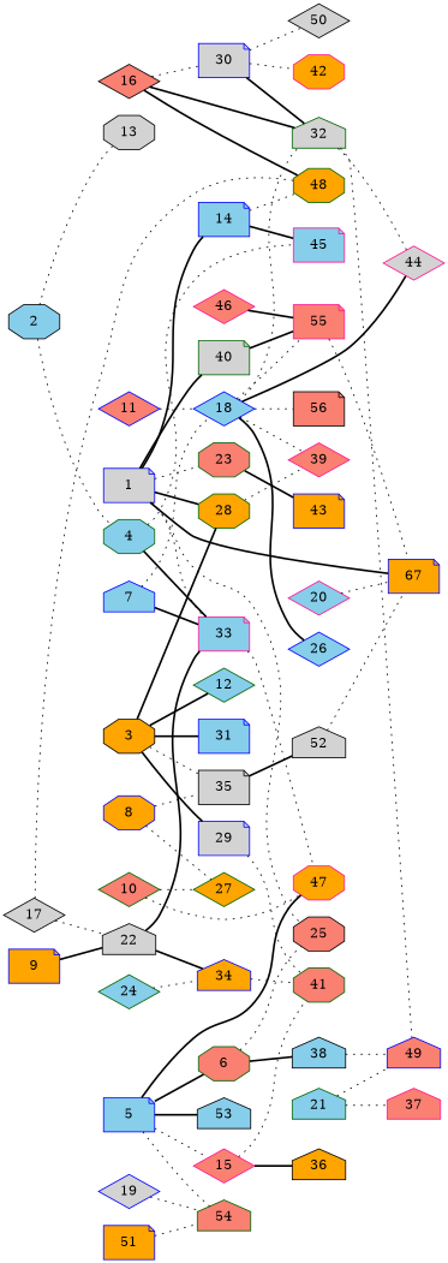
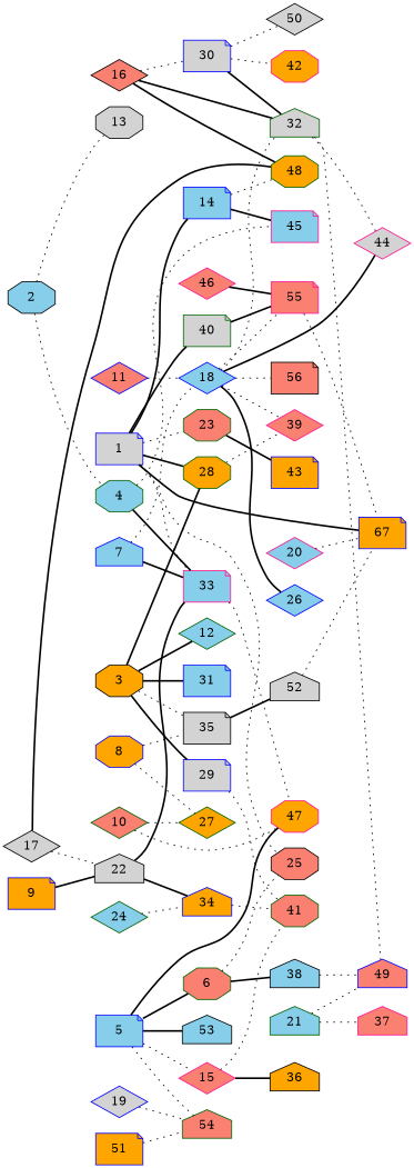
  graph {
    rankdir=LR
    node [color=blue fillcolor=skyblue shape=note style=filled]
    edge [style=dotted weight=1.0]
    1 [fillcolor=lightgrey]
    14
    23 [color=darkgreen fillcolor=salmon shape=octagon]
    25 [color=black fillcolor=salmon shape=octagon]
    28 [color=darkgreen fillcolor=orange shape=octagon]
    33 [color=deeppink]
    40 [color=darkgreen fillcolor=lightgrey]
    n8 [fillcolor=orange label=67]
    45 [color=deeppink]
    48 [color=darkgreen fillcolor=orange shape=octagon]
    43 [fillcolor=orange]
    39 [color=deeppink fillcolor=salmon shape=diamond]
    47 [color=deeppink fillcolor=orange shape=octagon]
    55 [color=deeppink fillcolor=salmon]
    2 [color=black shape=octagon]
    4 [color=darkgreen shape=octagon]
    13 [color=black fillcolor=lightgrey shape=octagon]
    3 [color=black fillcolor=orange shape=octagon]
    12 [color=darkgreen shape=diamond]
    29 [fillcolor=lightgrey]
    31
    35 [color=black fillcolor=lightgrey]
    41 [color=darkgreen fillcolor=salmon shape=octagon]
    52 [color=black fillcolor=lightgrey shape=house]
    6 [color=darkgreen fillcolor=salmon shape=octagon]
    5
    15 [color=deeppink fillcolor=salmon shape=diamond]
    53 [color=black shape=house]
    54 [color=darkgreen fillcolor=salmon shape=house]
    38 [color=black shape=house]
    36 [color=black fillcolor=orange shape=house]
    49 [fillcolor=salmon shape=house]
    7 [shape=house]
    18 [shape=diamond]
    32 [color=darkgreen fillcolor=lightgrey shape=house]
    26 [shape=diamond]
    44 [color=deeppink fillcolor=lightgrey shape=diamond]
    56 [color=black fillcolor=salmon]
    8 [fillcolor=orange shape=octagon]
    27 [color=darkgreen fillcolor=orange shape=diamond]
    9 [fillcolor=orange]
    22 [color=black fillcolor=lightgrey shape=house]
    34 [fillcolor=orange shape=house]
    10 [color=darkgreen fillcolor=salmon shape=diamond]
    11 [fillcolor=salmon shape=diamond]
    16 [color=black fillcolor=salmon shape=diamond]
    30 [fillcolor=lightgrey]
    42 [color=deeppink fillcolor=orange shape=octagon]
    50 [color=black fillcolor=lightgrey shape=diamond]
    17 [color=black fillcolor=lightgrey shape=diamond]
    19 [fillcolor=lightgrey shape=diamond]
    20 [color=deeppink shape=diamond]
    21 [color=darkgreen shape=house]
    37 [color=deeppink fillcolor=salmon shape=house]
    24 [color=darkgreen shape=diamond]
    46 [color=deeppink fillcolor=salmon shape=diamond]
    51 [fillcolor=orange]
    1 -- 14 [style=bold]
    1 -- 23
    1 -- 25
    1 -- 28 [style=bold]
    1 -- 33
    1 -- 40 [style=bold]
    1 -- n8 [style=bold]
    14 -- 45 [style=bold]
    14 -- 48
    23 -- 43 [style=bold]
    28 -- 39
    33 -- 47
    40 -- 55 [style=bold]
    55 -- n8
    2 -- 4
    2 -- 13
    4 -- 33 [style=bold]
    4 -- 45
    3 -- 28 [style=bold]
    3 -- 12 [style=bold]
    3 -- 29 [style=bold]
    3 -- 31 [style=bold]
    3 -- 35
    29 -- 41
    35 -- 52 [style=bold]
    52 -- n8
    6 -- 25
    6 -- 38 [style=bold]
    5 -- 47 [style=bold]
    5 -- 6 [style=bold]
    5 -- 15
    5 -- 53 [style=bold]
    5 -- 54
    15 -- 41
    15 -- 36 [style=bold]
    38 -- 49
    7 -- 33 [style=bold]
    7 -- 18
    18 -- 39
    18 -- 55
    18 -- 32
    18 -- 26 [style=bold]
    18 -- 44 [style=bold]
    18 -- 56
    32 -- 49
    32 -- 44
    8 -- 35
    8 -- 27
    9 -- 22 [style=bold]
    22 -- 33 [style=bold]
    22 -- 34 [style=bold weight=2.0]
    34 -- 41
    10 -- 47
    10 -- 27
    11 -- 18
    16 -- 48 [style=bold]
    16 -- 32 [style=bold]
    16 -- 30
    30 -- 32 [style=bold]
    30 -- 42
    30 -- 50
-   17 -- 48
+   17 -- 48 [style=bold]
    17 -- 22 [weight=2.0]
    19 -- 54
    20 -- n8
    21 -- 49
    21 -- 37
    24 -- 34
    46 -- 55 [style=bold]
    51 -- 54
  }
